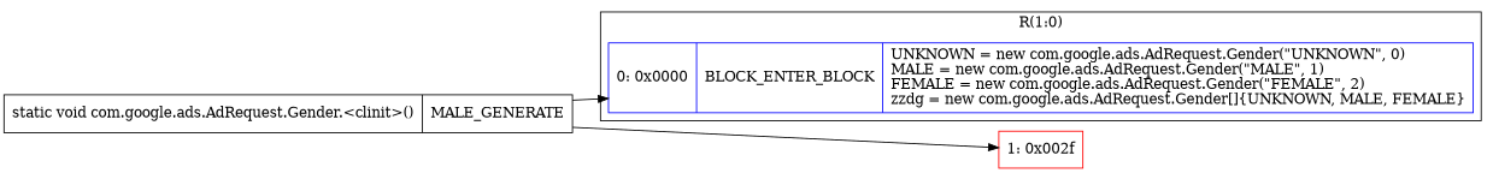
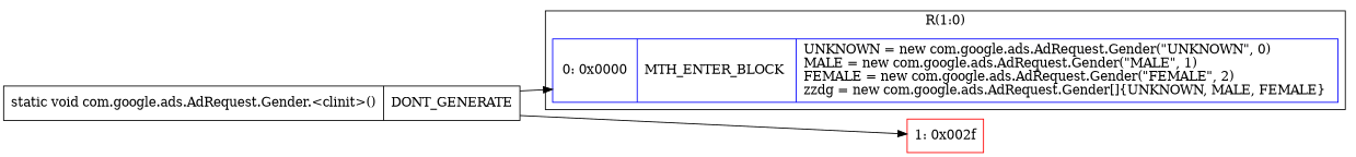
  digraph {
    rankdir=LR
    node [shape=record]
-   n1 [color=blue label="{0\:\ 0x0000|BLOCK_ENTER_BLOCK\l|UNKNOWN = new com.google.ads.AdRequest.Gender(\"UNKNOWN\", 0)\lMALE = new com.google.ads.AdRequest.Gender(\"MALE\", 1)\lFEMALE = new com.google.ads.AdRequest.Gender(\"FEMALE\", 2)\lzzdg = new com.google.ads.AdRequest.Gender[]\{UNKNOWN, MALE, FEMALE\}\l}"]
+   n1 [color=blue label="{0\:\ 0x0000|MTH_ENTER_BLOCK\l|UNKNOWN = new com.google.ads.AdRequest.Gender(\"UNKNOWN\", 0)\lMALE = new com.google.ads.AdRequest.Gender(\"MALE\", 1)\lFEMALE = new com.google.ads.AdRequest.Gender(\"FEMALE\", 2)\lzzdg = new com.google.ads.AdRequest.Gender[]\{UNKNOWN, MALE, FEMALE\}\l}"]
    n2 [color=red label="{1\:\ 0x002f}"]
-   n3 [label="{static void com.google.ads.AdRequest.Gender.\<clinit\>()  | MALE_GENERATE\l}"]
+   n3 [label="{static void com.google.ads.AdRequest.Gender.\<clinit\>()  | DONT_GENERATE\l}"]
    subgraph cluster_1 {
      label="R(1:0)"
      n1
    }
    n3 -> n1
    n3 -> n2
  }
